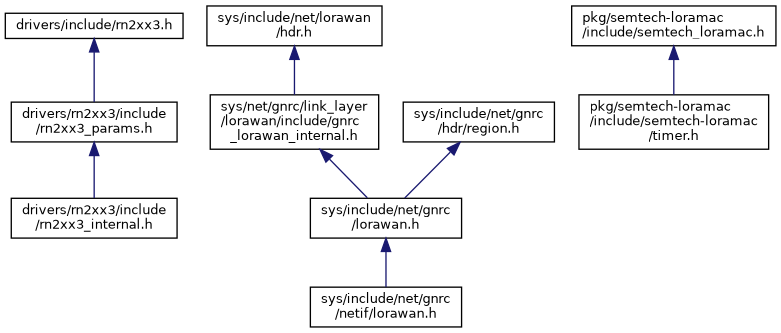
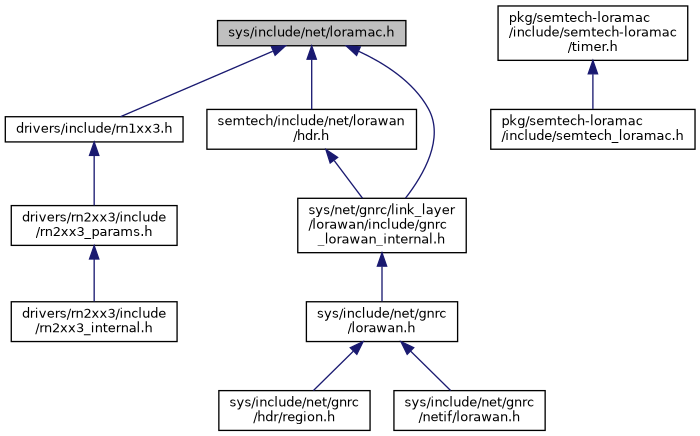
  digraph {
    node [color=black fillcolor=white fontname=Helvetica fontsize=10 shape=record style=filled]
    edge [color=midnightblue dir=back fontname=Helvetica fontsize=10 labelfontname=Helvetica labelfontsize=10 style=solid]
-   n2 [height=0.2 label="drivers/include/rn2xx3.h" width=0.4]
-   n3 [height=0.2 label="sys/include/net/lorawan\l/hdr.h" width=0.4]
+   n1 [fillcolor=grey75 fontcolor=black height=0.2 label="sys/include/net/loramac.h" width=0.4]
+   n2 [height=0.2 label="drivers/include/rn1xx3.h" width=0.4]
+   n3 [height=0.2 label="semtech/include/net/lorawan\l/hdr.h" width=0.4]
    n4 [height=0.2 label="sys/net/gnrc/link_layer\l/lorawan/include/gnrc\l_lorawan_internal.h" width=0.4]
    n5 [height=0.2 label="drivers/rn2xx3/include\l/rn2xx3_params.h" width=0.4]
    n6 [height=0.2 label="pkg/semtech-loramac\l/include/semtech_loramac.h" width=0.4]
    n7 [height=0.2 label="pkg/semtech-loramac\l/include/semtech-loramac\l/timer.h" width=0.4]
    n8 [height=0.2 label="sys/include/net/gnrc\l/lorawan.h" width=0.4]
    n9 [height=0.2 label="drivers/rn2xx3/include\l/rn2xx3_internal.h" width=0.4]
    n10 [height=0.2 label="sys/include/net/gnrc\l/hdr/region.h" width=0.4]
    n11 [height=0.2 label="sys/include/net/gnrc\l/netif/lorawan.h" width=0.4]
+   n1 -> n2
+   n1 -> n3
+   n1 -> n4
    n2 -> n5
    n3 -> n4
    n4 -> n8
    n5 -> n9
-   n6 -> n7
-   n10 -> n8
+   n7 -> n6
+   n8 -> n10
    n8 -> n11
  }
